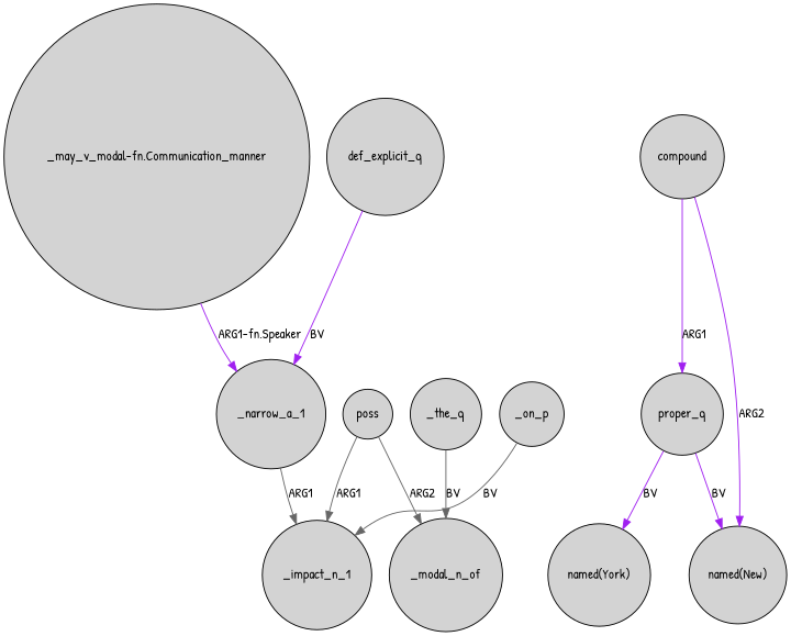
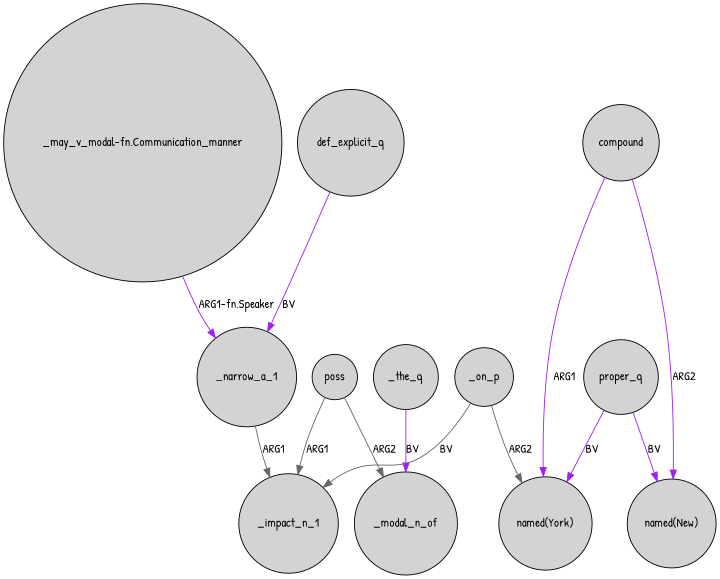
  digraph {
    fontname="Patrick Hand"
    node [fontname="Patrick Hand" shape=circle style=filled]
    edge [color=purple fontname="Patrick Hand"]
    poss
    _impact_n_1
    n3 [label=_modal_n_of]
    compound
    "named(York)"
    "named(New)"
    _narrow_a_1
    proper_q
    _the_q
    _on_p
    def_explicit_q
    "_may_v_modal-fn.Communication_manner"
    poss -> _impact_n_1 [color=gray40 label=ARG1]
    poss -> n3 [color=gray40 label=ARG2]
-   compound -> proper_q [label=ARG1]
+   compound -> "named(York)" [label=ARG1]
    compound -> "named(New)" [label=ARG2]
    _narrow_a_1 -> _impact_n_1 [color=gray40 label=ARG1]
    proper_q -> "named(York)" [label=BV]
    proper_q -> "named(New)" [label=BV]
-   _the_q -> n3 [color=gray40 label=BV]
+   _the_q -> n3 [label=BV]
    _on_p -> _impact_n_1 [color=gray40 label=BV]
+   _on_p -> "named(York)" [color=gray40 label=ARG2]
    def_explicit_q -> _narrow_a_1 [label=BV]
    "_may_v_modal-fn.Communication_manner" -> _narrow_a_1 [label="ARG1-fn.Speaker"]
  }
